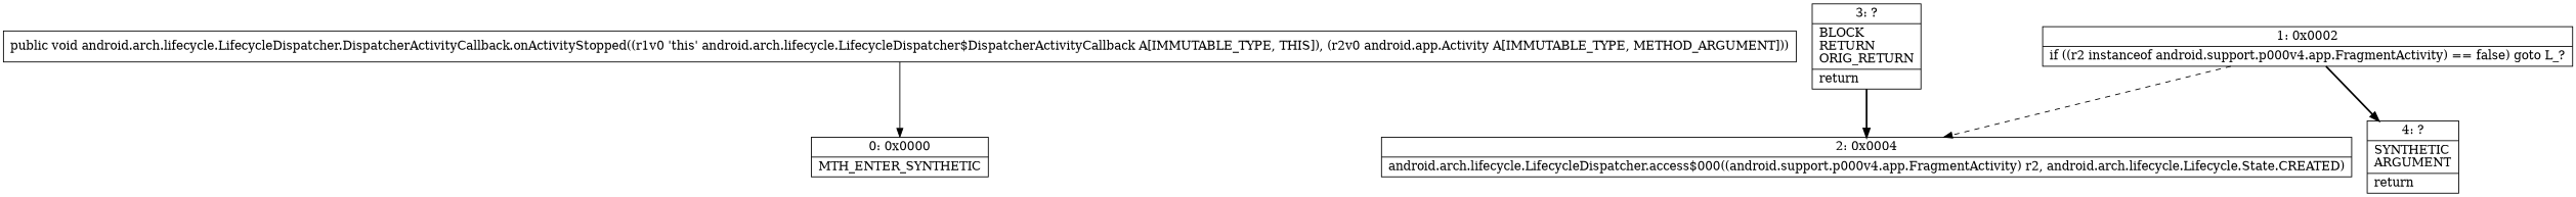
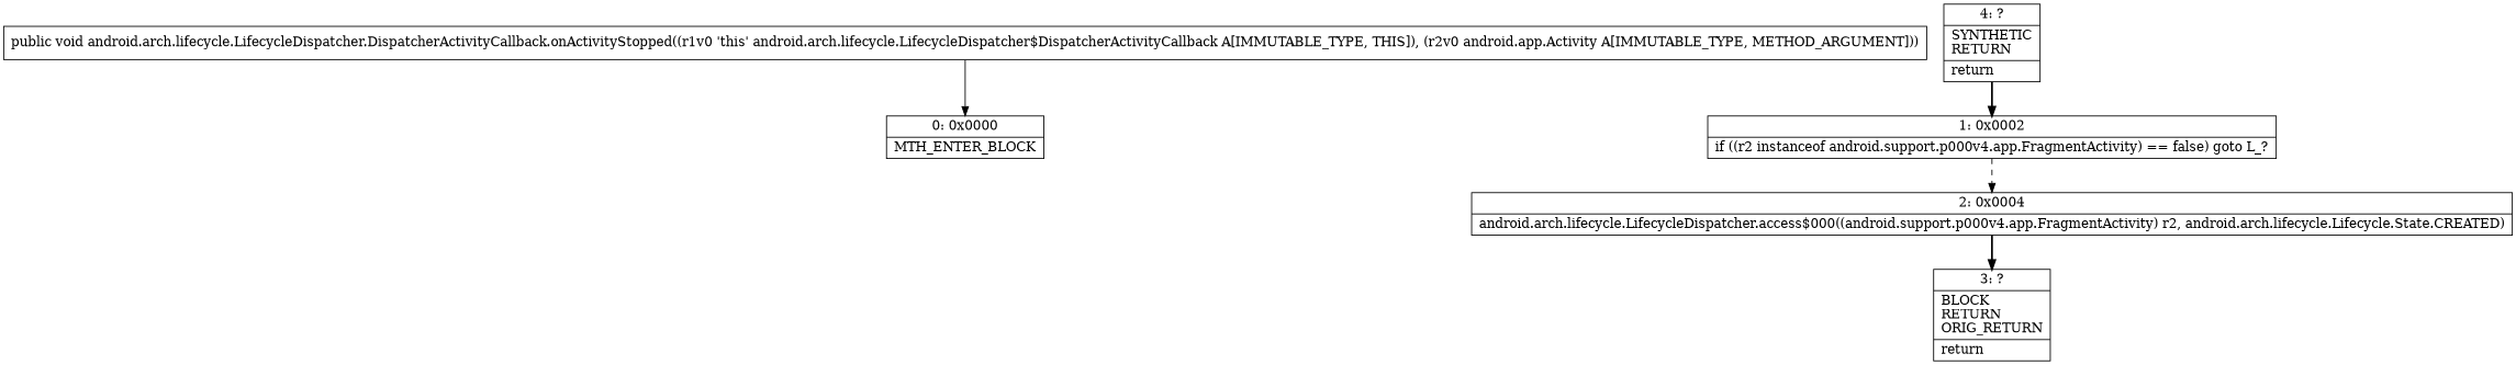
  digraph {
    node [shape=record]
    edge [style=bold]
-   n1 [label="{0\:\ 0x0000|MTH_ENTER_SYNTHETIC\l}"]
+   n1 [label="{0\:\ 0x0000|MTH_ENTER_BLOCK\l}"]
    n2 [label="{1\:\ 0x0002|if ((r2 instanceof android.support.p000v4.app.FragmentActivity) == false) goto L_?\l}"]
    n3 [label="{2\:\ 0x0004|android.arch.lifecycle.LifecycleDispatcher.access$000((android.support.p000v4.app.FragmentActivity) r2, android.arch.lifecycle.Lifecycle.State.CREATED)\l}"]
-   n4 [label="{4\:\ ?|SYNTHETIC\lARGUMENT\l|return\l}"]
+   n4 [label="{4\:\ ?|SYNTHETIC\lRETURN\l|return\l}"]
    n5 [label="{3\:\ ?|BLOCK\lRETURN\lORIG_RETURN\l|return\l}"]
    n6 [label="{public void android.arch.lifecycle.LifecycleDispatcher.DispatcherActivityCallback.onActivityStopped((r1v0 'this' android.arch.lifecycle.LifecycleDispatcher$DispatcherActivityCallback A[IMMUTABLE_TYPE, THIS]), (r2v0 android.app.Activity A[IMMUTABLE_TYPE, METHOD_ARGUMENT])) }"]
    n2 -> n3 [style=dashed]
-   n2 -> n4
-   n5 -> n3
+   n4 -> n2
+   n3 -> n5
    n6 -> n1 [style=solid]
  }
